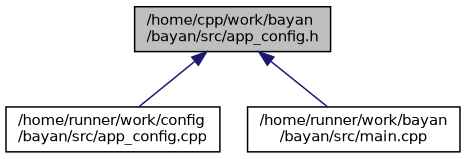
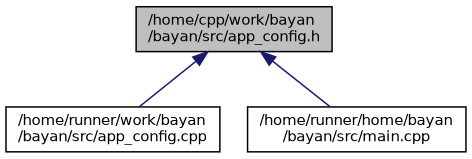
  digraph {
    node [color=black fontname=Helvetica fontsize=10 shape=record]
    edge [color=midnightblue dir=back fontname=Helvetica fontsize=10 labelfontname=Helvetica labelfontsize=10 style=solid]
    n1 [fillcolor=grey75 fontcolor=black height=0.2 label="/home/cpp/work/bayan\l/bayan/src/app_config.h" style=filled width=0.4]
-   n2 [height=0.2 label="/home/runner/work/config\l/bayan/src/app_config.cpp" width=0.4]
-   n3 [height=0.2 label="/home/runner/work/bayan\l/bayan/src/main.cpp" width=0.4]
+   n2 [height=0.2 label="/home/runner/work/bayan\l/bayan/src/app_config.cpp" width=0.4]
+   n3 [height=0.2 label="/home/runner/home/bayan\l/bayan/src/main.cpp" width=0.4]
    n1 -> n2
    n1 -> n3
  }
